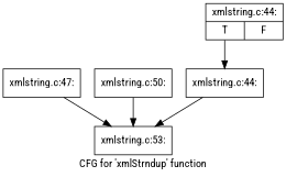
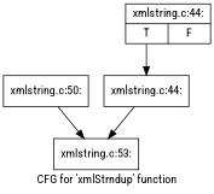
  digraph {
    fontname="Roboto Condensed"
    label="CFG for 'xmlStrndup' function"
    node [fontname="Roboto Condensed" shape=record]
    edge [fontname="Roboto Condensed"]
    n1 [label="{xmlstring.c:44:}"]
    n2 [label="{xmlstring.c:53:}"]
    n3 [label="{xmlstring.c:44:|{<s0>T|<s1>F}}"]
-   n4 [label="{xmlstring.c:47:}"]
    n5 [label="{xmlstring.c:50:}"]
    n1 -> n2
    n3 -> n1 [tailport=s0]
-   n4 -> n2
    n5 -> n2
  }
